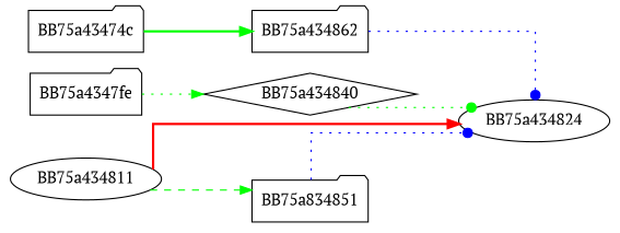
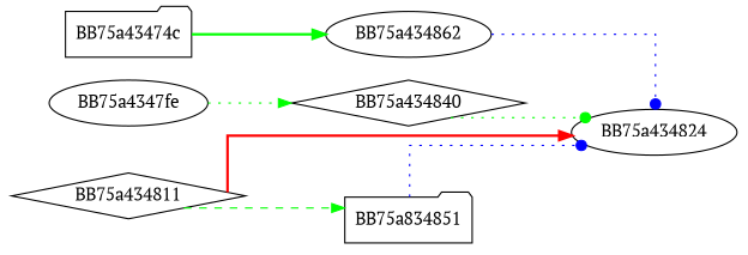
  digraph {
    fontname="PT Serif"
    rankdir=LR
    splines=ortho
    node [fontname="PT Serif" shape=ellipse]
    edge [arrowhead=normal color=green fontname="PT Serif" style=dotted]
    BB75a43474c [shape=folder]
-   BB75a434862 [shape=folder]
+   BB75a434862
    BB75a434824
    BB75a434840 [shape=diamond]
-   BB75a4347fe [shape=folder]
-   BB75a434811
+   BB75a4347fe
+   BB75a434811 [shape=diamond]
    n7 [label=BB75a834851 shape=folder]
    BB75a43474c -> BB75a434862 [style=bold]
    BB75a434862 -> BB75a434824 [arrowhead=dot color=blue]
    BB75a434840 -> BB75a434824 [arrowhead=dot]
    BB75a4347fe -> BB75a434840
    BB75a434811 -> BB75a434824 [color=red style=bold]
    BB75a434811 -> n7 [style=dashed]
    n7 -> BB75a434824 [arrowhead=dot color=blue]
  }
